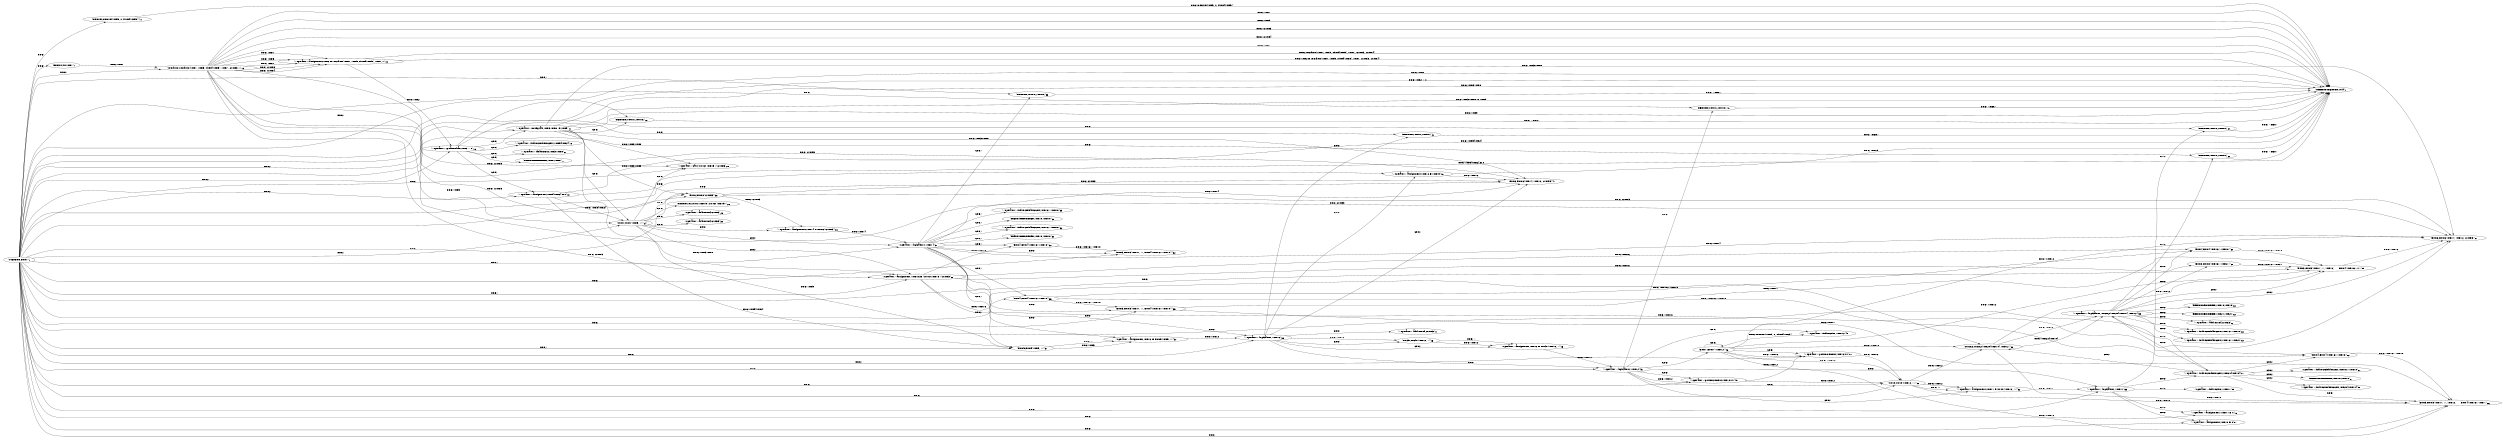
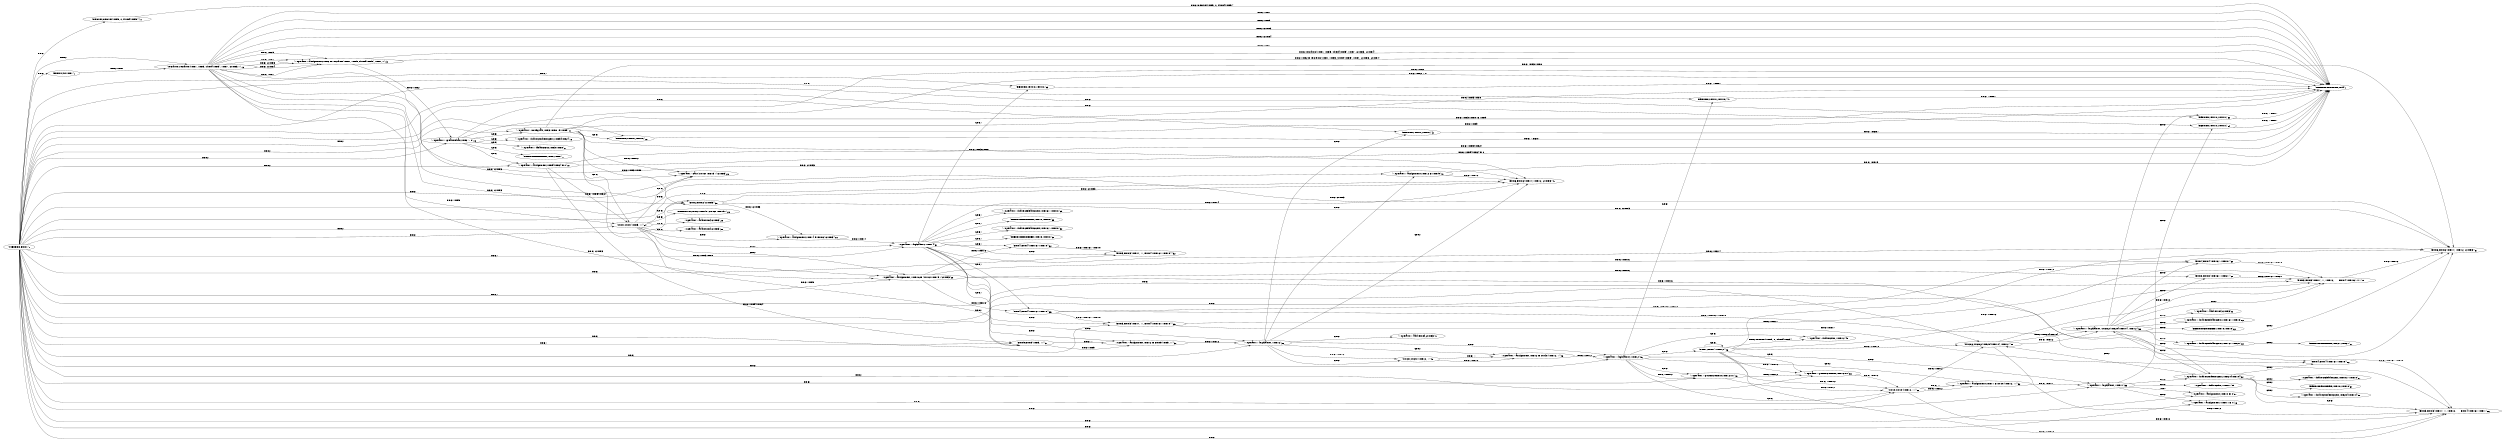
  digraph {
    rankdir=LR
    n1 [label=<(METHOD,FUN1)<SUB>1</SUB>>]
    n2 [label=<(PARAM,int VAR1)<SUB>1</SUB>>]
    n3 [label=<(memset,memset(VAR5, 0, sizeof(VAR5)))<SUB>11</SUB>>]
    n4 [label=<(&lt;operator&gt;.greaterThan,VAR2 &gt; 0)<SUB>16</SUB>>]
    n5 [label=<(recvfrom,recvfrom(VAR1, VAR5, sizeof(VAR5), VAR7, &amp;VAR3,...)<SUB>13</SUB>>]
    n6 [label=<(&lt;operator&gt;.assignment,VAR5[VAR2] = 0)<SUB>18</SUB>>]
    n7 [label=<(&lt;operator&gt;.notEquals,VAR3.VAR8 != VAR9)<SUB>21</SUB>>]
    n8 [label=<(strstr,strstr(VAR5, &quot;&quot;))<SUB>24</SUB>>]
    n9 [label=<(RETURN,return;,return;)<SUB>22</SUB>>]
    n10 [label=<(&lt;operator&gt;.assignment,*VAR16 = (struct VAR15 *)&amp;VAR3)<SUB>28</SUB>>]
    n11 [label=<(FUN3,FUN3(VAR17, &quot;&quot;, FUN4(VAR16-&gt;VAR18)))<SUB>35</SUB>>]
    n12 [label=<(&lt;operator&gt;.postIncrement,VAR12++)<SUB>48</SUB>>]
    n13 [label=<(&lt;operator&gt;.assignment,*VAR11 = 0)<SUB>15</SUB>>]
    n14 [label=<(FUN3,FUN3(VAR17, &quot;&quot;, VAR12, 			      FUN4(VAR16-&gt;VAR...)<SUB>66</SUB>>]
    n15 [label=<(&lt;operator&gt;.logicalNot,!VAR14)<SUB>31</SUB>>]
    n16 [label=<(&lt;operator&gt;.logicalNot,!VAR12)<SUB>38</SUB>>]
    n17 [label=<(&lt;operator&gt;.logicalNot,!VAR12)<SUB>46</SUB>>]
    n18 [label=<(&lt;operator&gt;.postIncrement,VAR12++)<SUB>50</SUB>>]
    n19 [label=<(&lt;operator&gt;.logicalNot,!VAR11)<SUB>53</SUB>>]
    n20 [label=<(&lt;operator&gt;.cast,(struct VAR15 *)&amp;VAR3)<SUB>28</SUB>>]
    n21 [label=<(FUN2,FUN2(&amp;VAR3))<SUB>30</SUB>>]
    n22 [label=<(FUN3,FUN3(VAR17, &quot;&quot;, FUN4(VAR16-&gt;VAR18)))<SUB>32</SUB>>]
    n23 [label=<(RETURN,return;,return;)<SUB>33</SUB>>]
    n24 [label=<(FUN5,FUN5(VAR5, &quot;&quot;))<SUB>37</SUB>>]
    n25 [label=<(&lt;operator&gt;.assignment,VAR12 = VAR19)<SUB>40</SUB>>]
    n26 [label=<(FUN6,FUN6(VAR14, VAR12, &amp;VAR3))<SUB>41</SUB>>]
    n27 [label=<(RETURN,return;,return;)<SUB>42</SUB>>]
    n28 [label=<(RETURN,return;,return;)<SUB>47</SUB>>]
    n29 [label=<(strstr,strstr(VAR12, &quot;&quot;))<SUB>52</SUB>>]
    n30 [label=<(RETURN,return;,return;)<SUB>54</SUB>>]
    n31 [label=<(&lt;operator&gt;.assignment,VAR10 = 0)<SUB>57</SUB>>]
    n32 [label=<(FUN3,FUN3(VAR17, &quot;&quot;, VAR12, 					      FUN4(VAR16-&gt;V...)<SUB>59</SUB>>]
    n33 [label=<(FUN6,FUN6(VAR14, VAR12, &amp;VAR3))<SUB>61</SUB>>]
    n34 [label=<(RETURN,return;,return;)<SUB>62</SUB>>]
    n35 [label=<(strcmp,strcmp(VAR20[VAR10], VAR12))<SUB>58</SUB>>]
    n36 [label=<(METHOD_RETURN,void)<SUB>1</SUB>>]
    n37 [label=<(&lt;operator&gt;.indirectIndexAccess,VAR5[VAR2])<SUB>18</SUB>>]
    n38 [label=<(&lt;operator&gt;.fieldAccess,VAR3.VAR8)<SUB>21</SUB>>]
    n39 [label=<(FIELD_IDENTIFIER,VAR8,VAR8)<SUB>21</SUB>>]
    n40 [label=<(&lt;operator&gt;.assignment,VAR2 = recvfrom(VAR1, VAR5, sizeof(VAR5), VAR7,...)<SUB>13</SUB>>]
    n41 [label=<(&lt;operator&gt;.assignment,VAR14 = FUN2(&amp;VAR3))<SUB>80</SUB>>]
    n42 [label=<(UNKNOWN,struct VAR15 *,struct VAR15 *)<SUB>28</SUB>>]
    n43 [label=<(&lt;operator&gt;.addressOf,&amp;VAR3)<SUB>28</SUB>>]
    n44 [label=<(&lt;operator&gt;.addressOf,&amp;VAR3)<SUB>30</SUB>>]
    n45 [label=<(FUN4,FUN4(VAR16-&gt;VAR18))<SUB>35</SUB>>]
    n46 [label=<(FUN4,FUN4(VAR16-&gt;VAR18))<SUB>67</SUB>>]
    n47 [label=<(FUN4,FUN4(VAR16-&gt;VAR18))<SUB>32</SUB>>]
    n48 [label=<(FUN4,FUN4(VAR16-&gt;VAR18))<SUB>60</SUB>>]
    n49 [label=<(FUN8,FUN8(VAR16-&gt;VAR21))<SUB>60</SUB>>]
    n50 [label=<(&lt;operator&gt;.assignment,VAR12 = FUN5(VAR5, &quot;&quot;))<SUB>37</SUB>>]
    n51 [label=<(&lt;operator&gt;.indirectFieldAccess,VAR16-&gt;VAR18)<SUB>35</SUB>>]
    n52 [label=<(FIELD_IDENTIFIER,VAR18,VAR18)<SUB>35</SUB>>]
    n53 [label=<(&lt;operator&gt;.indirectFieldAccess,VAR16-&gt;VAR18)<SUB>32</SUB>>]
    n54 [label=<(FIELD_IDENTIFIER,VAR18,VAR18)<SUB>32</SUB>>]
    n55 [label=<(strchr,strchr(VAR12, ''))<SUB>45</SUB>>]
    n56 [label=<(&lt;operator&gt;.assignment,VAR12 = strchr(VAR12, ''))<SUB>45</SUB>>]
    n57 [label=<(&lt;operator&gt;.addressOf,&amp;VAR3)<SUB>41</SUB>>]
    n58 [label=<(&lt;operator&gt;.assignment,VAR11 = strstr(VAR12, &quot;&quot;))<SUB>52</SUB>>]
    n59 [label=<(FUN7,FUN7(*VAR12))<SUB>49</SUB>>]
    n60 [label=<(&lt;operator&gt;.indirection,*VAR12)<SUB>49</SUB>>]
    n61 [label=<(&lt;operator&gt;.indirection,*VAR11)<SUB>55</SUB>>]
    n62 [label=<(&lt;operator&gt;.indirectIndexAccess,VAR20[VAR10])<SUB>57</SUB>>]
    n63 [label=<(&lt;operator&gt;.logicalNot,!strcmp(VAR20[VAR10], VAR12))<SUB>58</SUB>>]
    n64 [label=<(&lt;operator&gt;.indirectFieldAccess,VAR16-&gt;VAR18)<SUB>67</SUB>>]
    n65 [label=<(FIELD_IDENTIFIER,VAR18,VAR18)<SUB>67</SUB>>]
    n66 [label=<(&lt;operator&gt;.indirectIndexAccess,VAR20[VAR10])<SUB>58</SUB>>]
    n67 [label=<(&lt;operator&gt;.addressOf,&amp;VAR3)<SUB>61</SUB>>]
    n68 [label=<(&lt;operator&gt;.indirectFieldAccess,VAR16-&gt;VAR18)<SUB>60</SUB>>]
    n69 [label=<(&lt;operator&gt;.indirectFieldAccess,VAR16-&gt;VAR21)<SUB>60</SUB>>]
    n70 [label=<(FIELD_IDENTIFIER,VAR18,VAR18)<SUB>60</SUB>>]
    n71 [label=<(FIELD_IDENTIFIER,VAR21,VAR21)<SUB>60</SUB>>]
    n1 -> n2 [label="DDG: "]
    n1 -> n3 [label="DDG: "]
    n1 -> n4 [label="DDG: "]
    n1 -> n5 [label="DDG: "]
    n1 -> n6 [label="DDG: "]
    n1 -> n7 [label="DDG: "]
    n1 -> n8 [label="DDG: "]
    n1 -> n9 [label="DDG: "]
    n1 -> n10 [label="DDG: "]
    n1 -> n11 [label="DDG: "]
    n1 -> n12 [label="DDG: "]
    n1 -> n13 [label="DDG: "]
    n1 -> n14 [label="DDG: "]
    n1 -> n15 [label="DDG: "]
    n1 -> n16 [label="DDG: "]
    n1 -> n17 [label="DDG: "]
    n1 -> n18 [label="DDG: "]
    n1 -> n19 [label="DDG: "]
    n1 -> n20 [label="DDG: "]
    n1 -> n21 [label="DDG: "]
    n1 -> n22 [label="DDG: "]
    n1 -> n23 [label="DDG: "]
    n1 -> n24 [label="DDG: "]
    n1 -> n25 [label="DDG: "]
    n1 -> n26 [label="DDG: "]
    n1 -> n27 [label="DDG: "]
    n1 -> n28 [label="DDG: "]
    n1 -> n29 [label="DDG: "]
    n1 -> n30 [label="DDG: "]
    n1 -> n31 [label="DDG: "]
    n1 -> n32 [label="DDG: "]
    n1 -> n33 [label="DDG: "]
    n1 -> n34 [label="DDG: "]
    n1 -> n35 [label="DDG: "]
    n2 -> n5 [label="DDG: VAR1"]
    n3 -> n36 [label="DDG: memset(VAR5, 0, sizeof(VAR5))"]
    n4 -> n6 [label="CDG: "]
    n4 -> n7 [label="CDG: "]
    n4 -> n36 [label="DDG: VAR2"]
    n4 -> n36 [label="DDG: VAR2 &gt; 0"]
    n4 -> n37 [label="CDG: "]
    n4 -> n38 [label="CDG: "]
    n4 -> n39 [label="CDG: "]
    n5 -> n8 [label="DDG: VAR5"]
    n5 -> n10 [label="DDG: &amp;VAR3"]
    n5 -> n20 [label="DDG: &amp;VAR3"]
    n5 -> n21 [label="DDG: &amp;VAR3"]
    n5 -> n26 [label="DDG: &amp;VAR3"]
    n5 -> n33 [label="DDG: &amp;VAR3"]
    n5 -> n36 [label="DDG: VAR1"]
    n5 -> n36 [label="DDG: VAR5"]
    n5 -> n36 [label="DDG: &amp;VAR3"]
    n5 -> n36 [label="DDG: &amp;VAR4"]
    n5 -> n36 [label="DDG: VAR7"]
    n5 -> n40 [label="DDG: VAR7"]
    n5 -> n40 [label="DDG: VAR5"]
    n5 -> n40 [label="DDG: VAR1"]
    n5 -> n40 [label="DDG: &amp;VAR3"]
    n5 -> n40 [label="DDG: &amp;VAR4"]
    n6 -> n8 [label="DDG: VAR5[VAR2]"]
    n6 -> n24 [label="DDG: VAR5[VAR2]"]
    n6 -> n36 [label="DDG: VAR5[VAR2]"]
    n6 -> n36 [label="DDG: VAR5[VAR2] = 0"]
    n7 -> n8 [label="CDG: "]
    n7 -> n9 [label="CDG: "]
    n7 -> n10 [label="DDG: VAR3.VAR8"]
-   n7 -> n20 [label="DDG: VAR3.VAR8"]
+   n7 -> n20 [label="DDG: VAR12"]
    n7 -> n21 [label="DDG: VAR3.VAR8"]
    n7 -> n26 [label="DDG: VAR3.VAR8"]
    n7 -> n33 [label="DDG: VAR3.VAR8"]
    n7 -> n36 [label="DDG: VAR3.VAR8"]
    n7 -> n36 [label="DDG: VAR3.VAR8 != VAR9"]
    n7 -> n36 [label="DDG: VAR9"]
    n8 -> n10 [label="CDG: "]
    n8 -> n15 [label="CDG: "]
    n8 -> n20 [label="CDG: "]
    n8 -> n21 [label="CDG: "]
    n8 -> n24 [label="DDG: VAR5"]
    n8 -> n41 [label="CDG: "]
    n8 -> n42 [label="CDG: "]
    n8 -> n43 [label="CDG: "]
    n8 -> n44 [label="CDG: "]
    n9 -> n36 [label="DDG: &lt;RET&gt;"]
    n10 -> n45 [label="DDG: VAR16"]
    n10 -> n46 [label="DDG: VAR16"]
    n10 -> n47 [label="DDG: VAR16"]
    n10 -> n48 [label="DDG: VAR16"]
    n10 -> n49 [label="DDG: VAR16"]
    n11 -> n14 [label="DDG: VAR17"]
    n11 -> n32 [label="DDG: VAR17"]
    n12 -> n18 [label="DDG: VAR12"]
    n12 -> n29 [label="DDG: VAR12"]
    n15 -> n11 [label="CDG: "]
    n15 -> n16 [label="CDG: "]
    n15 -> n22 [label="CDG: "]
    n15 -> n23 [label="CDG: "]
    n15 -> n24 [label="CDG: "]
    n15 -> n26 [label="DDG: VAR14"]
    n15 -> n33 [label="DDG: VAR14"]
    n15 -> n45 [label="CDG: "]
    n15 -> n47 [label="CDG: "]
    n15 -> n50 [label="CDG: "]
    n15 -> n51 [label="CDG: "]
    n15 -> n52 [label="CDG: "]
    n15 -> n53 [label="CDG: "]
    n15 -> n54 [label="CDG: "]
    n16 -> n17 [label="CDG: "]
    n16 -> n25 [label="CDG: "]
    n16 -> n26 [label="CDG: "]
    n16 -> n27 [label="CDG: "]
    n16 -> n55 [label="DDG: VAR12"]
    n16 -> n55 [label="CDG: "]
    n16 -> n56 [label="CDG: "]
    n16 -> n57 [label="CDG: "]
    n17 -> n12 [label="DDG: VAR12"]
    n17 -> n12 [label="CDG: "]
    n17 -> n19 [label="CDG: "]
    n17 -> n28 [label="CDG: "]
    n17 -> n29 [label="CDG: "]
    n17 -> n58 [label="CDG: "]
    n17 -> n59 [label="CDG: "]
    n17 -> n60 [label="CDG: "]
    n18 -> n29 [label="DDG: VAR12"]
    n19 -> n13 [label="CDG: "]
    n19 -> n30 [label="CDG: "]
-   n19 -> n31 [label="CDG: "]
+   n19 -> n31 [label="VAR: "]
    n19 -> n61 [label="CDG: "]
    n19 -> n62 [label="CDG: "]
    n21 -> n26 [label="DDG: &amp;VAR3"]
    n21 -> n33 [label="DDG: &amp;VAR3"]
    n21 -> n41 [label="DDG: &amp;VAR3"]
    n23 -> n36 [label="DDG: &lt;RET&gt;"]
    n24 -> n50 [label="DDG: VAR5"]
    n24 -> n50 [label="DDG: &quot;&quot;"]
    n25 -> n26 [label="DDG: VAR12"]
    n25 -> n36 [label="DDG: VAR19"]
    n27 -> n36 [label="DDG: &lt;RET&gt;"]
    n28 -> n36 [label="DDG: &lt;RET&gt;"]
    n29 -> n14 [label="DDG: VAR12"]
    n29 -> n35 [label="DDG: VAR12"]
    n29 -> n58 [label="DDG: VAR12"]
    n29 -> n58 [label="DDG: &quot;&quot;"]
    n30 -> n36 [label="DDG: &lt;RET&gt;"]
    n32 -> n33 [label="DDG: VAR12"]
    n34 -> n36 [label="DDG: &lt;RET&gt;"]
    n35 -> n14 [label="DDG: VAR12"]
    n35 -> n32 [label="DDG: VAR12"]
    n35 -> n63 [label="DDG: VAR20[VAR10]"]
    n35 -> n63 [label="DDG: VAR12"]
    n40 -> n4 [label="DDG: VAR2"]
    n40 -> n36 [label="DDG: recvfrom(VAR1, VAR5, sizeof(VAR5), VAR7, &amp;VAR3, &amp;VAR4)"]
    n40 -> n36 [label="DDG: VAR2 = recvfrom(VAR1, VAR5, sizeof(VAR5), VAR7, &amp;VAR3, &amp;VAR4)"]
    n41 -> n15 [label="DDG: VAR14"]
    n45 -> n11 [label="DDG: VAR16-&gt;VAR18"]
    n45 -> n46 [label="DDG: VAR16-&gt;VAR18"]
    n45 -> n48 [label="DDG: VAR16-&gt;VAR18"]
    n46 -> n14 [label="DDG: VAR16-&gt;VAR18"]
    n47 -> n22 [label="DDG: VAR16-&gt;VAR18"]
    n48 -> n32 [label="DDG: VAR16-&gt;VAR18"]
    n49 -> n32 [label="DDG: VAR16-&gt;VAR21"]
    n50 -> n16 [label="DDG: VAR12"]
    n55 -> n56 [label="DDG: VAR12"]
    n55 -> n56 [label="DDG: ''"]
    n56 -> n17 [label="DDG: VAR12"]
    n58 -> n19 [label="DDG: VAR11"]
    n59 -> n14 [label="DDG: *VAR12"]
    n59 -> n18 [label="DDG: *VAR12"]
    n59 -> n18 [label="CDG: "]
    n59 -> n29 [label="DDG: *VAR12"]
    n59 -> n32 [label="DDG: *VAR12"]
    n59 -> n33 [label="DDG: *VAR12"]
    n59 -> n35 [label="DDG: *VAR12"]
    n59 -> n59 [label="CDG: "]
    n59 -> n60 [label="DDG: memset(VAR5, 0, sizeof(VAR5))"]
    n62 -> n14 [label="CDG: "]
    n62 -> n35 [label="CDG: "]
    n62 -> n46 [label="CDG: "]
    n62 -> n63 [label="CDG: "]
    n62 -> n64 [label="CDG: "]
    n62 -> n65 [label="CDG: "]
    n62 -> n66 [label="CDG: "]
    n63 -> n32 [label="CDG: "]
    n63 -> n33 [label="CDG: "]
    n63 -> n34 [label="CDG: "]
    n63 -> n48 [label="CDG: "]
    n63 -> n49 [label="CDG: "]
    n63 -> n62 [label="CDG: "]
    n63 -> n67 [label="CDG: "]
    n63 -> n68 [label="CDG: "]
    n63 -> n69 [label="CDG: "]
    n63 -> n70 [label="CDG: "]
-   n63 -> n71 [label="CDG: "]
+   n69 -> n71 [label="CDG: "]
  }
